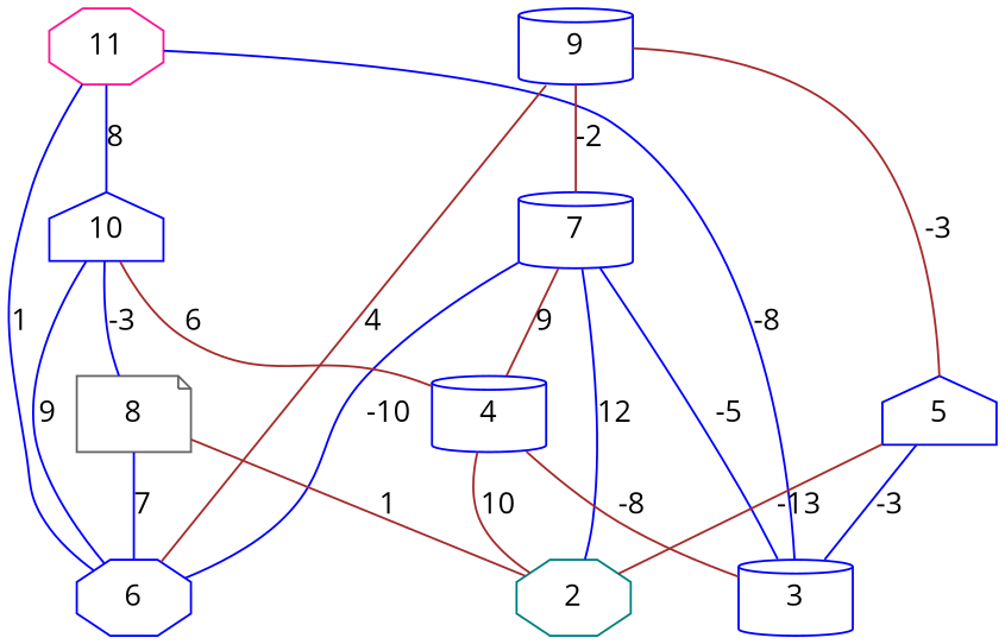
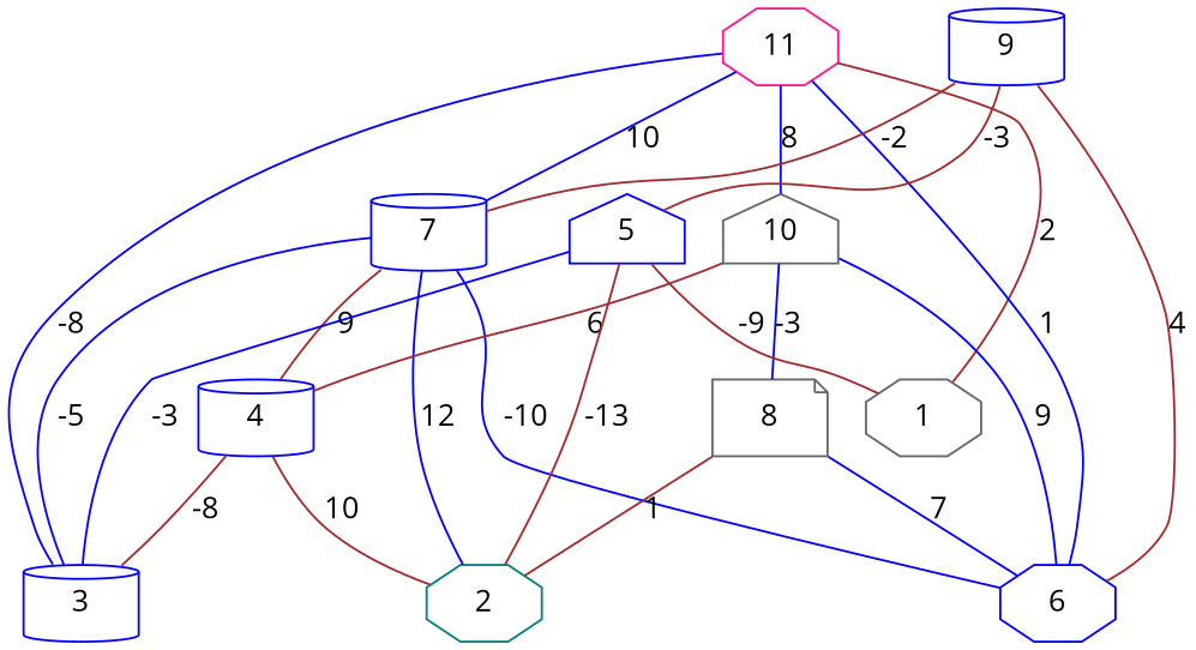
  graph {
    fontname="Open Sans"
    node [color=blue fontname="Open Sans" shape=octagon]
    edge [color=brown fontname="Open Sans"]
    11 [color=deeppink]
+   1 [color=gray40]
    3 [shape=cylinder]
    6
    7 [shape=cylinder]
-   10 [shape=house]
+   10 [color=gray40 shape=house]
    4 [shape=cylinder]
    2 [color=teal]
    8 [color=gray40 shape=note]
    9 [shape=cylinder]
    5 [shape=house]
+   11 -- 1 [label=2]
    11 -- 3 [color=blue label=-8]
    11 -- 6 [color=blue label=1]
+   11 -- 7 [color=blue label=10]
    11 -- 10 [color=blue label=8]
    7 -- 3 [color=blue label=-5]
    7 -- 6 [color=blue label=-10]
    7 -- 4 [label=9]
    7 -- 2 [color=blue label=12]
    10 -- 6 [color=blue label=9]
    10 -- 4 [label=6]
    10 -- 8 [color=blue label=-3]
    4 -- 3 [label=-8]
    4 -- 2 [label=10]
    8 -- 6 [color=blue label=7]
    8 -- 2 [label=1]
    9 -- 6 [label=4]
    9 -- 7 [label=-2]
    9 -- 5 [label=-3]
+   5 -- 1 [label=-9]
    5 -- 3 [color=blue label=-3]
    5 -- 2 [label=-13]
  }
